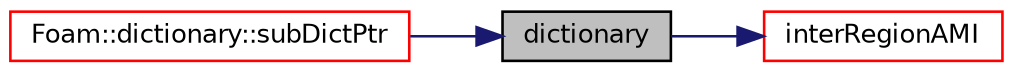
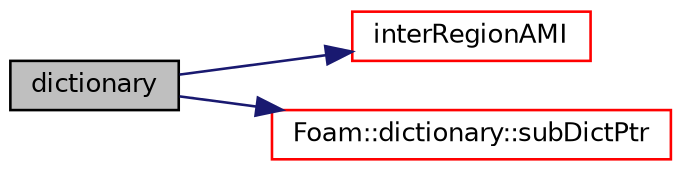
  digraph {
    rankdir=LR
    node [color=red fontname=Helvetica fontsize=10 shape=record]
    edge [color=midnightblue fontname=Helvetica fontsize=10 labelfontname=Helvetica labelfontsize=10 style=solid]
    n1 [color=black fillcolor=grey75 fontcolor=black height=0.2 label=dictionary style=filled width=0.4]
    n2 [height=0.2 label=interRegionAMI width=0.4]
    n3 [height=0.2 label="Foam::dictionary::subDictPtr" width=0.4]
    n1 -> n2
-   n3 -> n1
+   n1 -> n3
  }
